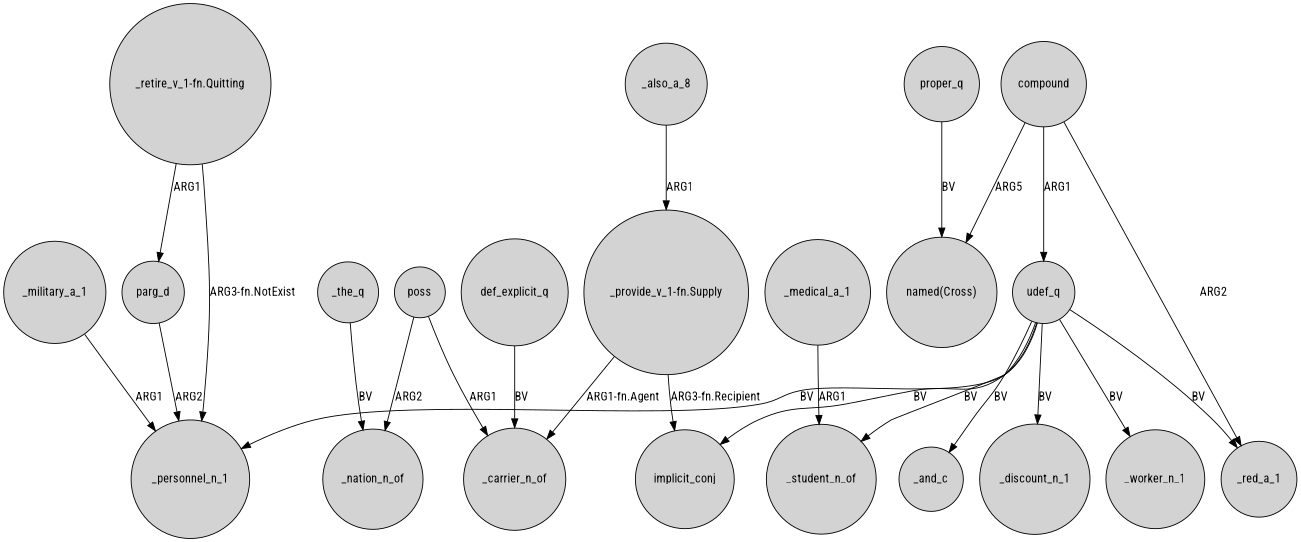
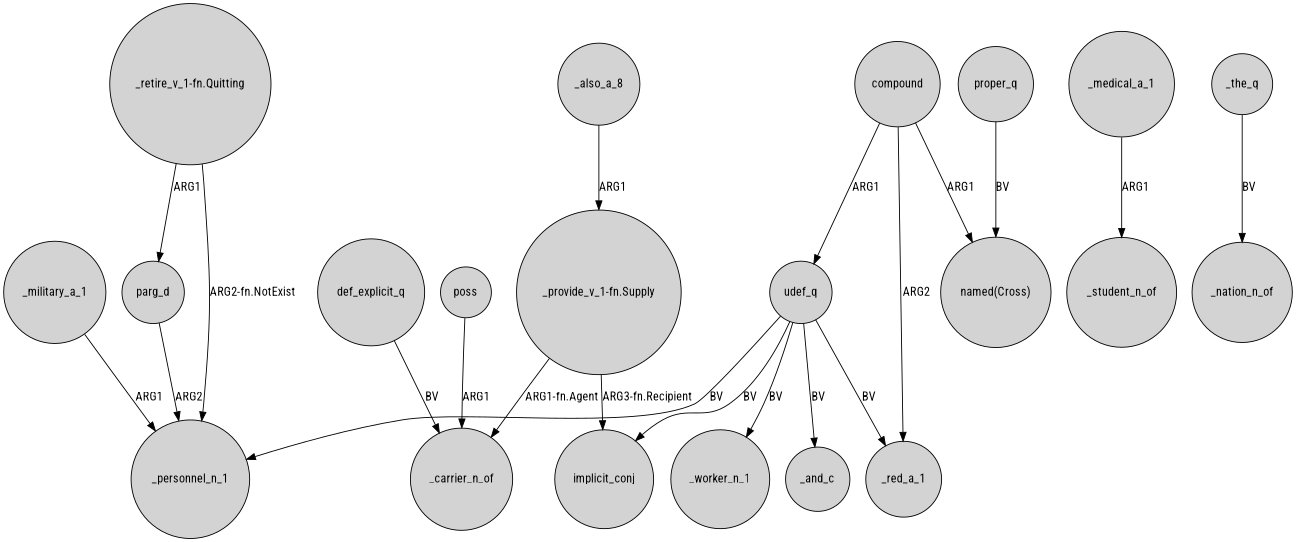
  digraph {
    fontname="Roboto Condensed"
    node [fontname="Roboto Condensed" shape=circle style=filled]
    edge [fontname="Roboto Condensed"]
    parg_d
    _personnel_n_1
    "_retire_v_1-fn.Quitting"
    proper_q
    "named(Cross)"
    _medical_a_1
    _student_n_of
    "_provide_v_1-fn.Supply"
    implicit_conj
    _carrier_n_of
    udef_q
-   _discount_n_1
    _worker_n_1
    _red_a_1
    _and_c
    poss
    _nation_n_of
    compound
    def_explicit_q
    _the_q
    _military_a_1
    n22 [label=_also_a_8]
    parg_d -> _personnel_n_1 [label=ARG2]
    "_retire_v_1-fn.Quitting" -> parg_d [label=ARG1]
-   "_retire_v_1-fn.Quitting" -> _personnel_n_1 [label="ARG3-fn.NotExist"]
+   "_retire_v_1-fn.Quitting" -> _personnel_n_1 [label="ARG2-fn.NotExist"]
    proper_q -> "named(Cross)" [label=BV]
    _medical_a_1 -> _student_n_of [label=ARG1]
    "_provide_v_1-fn.Supply" -> implicit_conj [label="ARG3-fn.Recipient"]
    "_provide_v_1-fn.Supply" -> _carrier_n_of [label="ARG1-fn.Agent"]
    udef_q -> _personnel_n_1 [label=BV]
-   udef_q -> _student_n_of [label=BV]
    udef_q -> implicit_conj [label=BV]
-   udef_q -> _discount_n_1 [label=BV]
    udef_q -> _worker_n_1 [label=BV]
    udef_q -> _red_a_1 [label=BV]
    udef_q -> _and_c [label=BV]
    poss -> _carrier_n_of [label=ARG1]
-   poss -> _nation_n_of [label=ARG2]
-   compound -> "named(Cross)" [label=ARG5]
+   compound -> "named(Cross)" [label=ARG1]
    compound -> udef_q [label=ARG1]
    compound -> _red_a_1 [label=ARG2]
    def_explicit_q -> _carrier_n_of [label=BV]
    _the_q -> _nation_n_of [label=BV]
    _military_a_1 -> _personnel_n_1 [label=ARG1]
    n22 -> "_provide_v_1-fn.Supply" [label=ARG1]
  }
